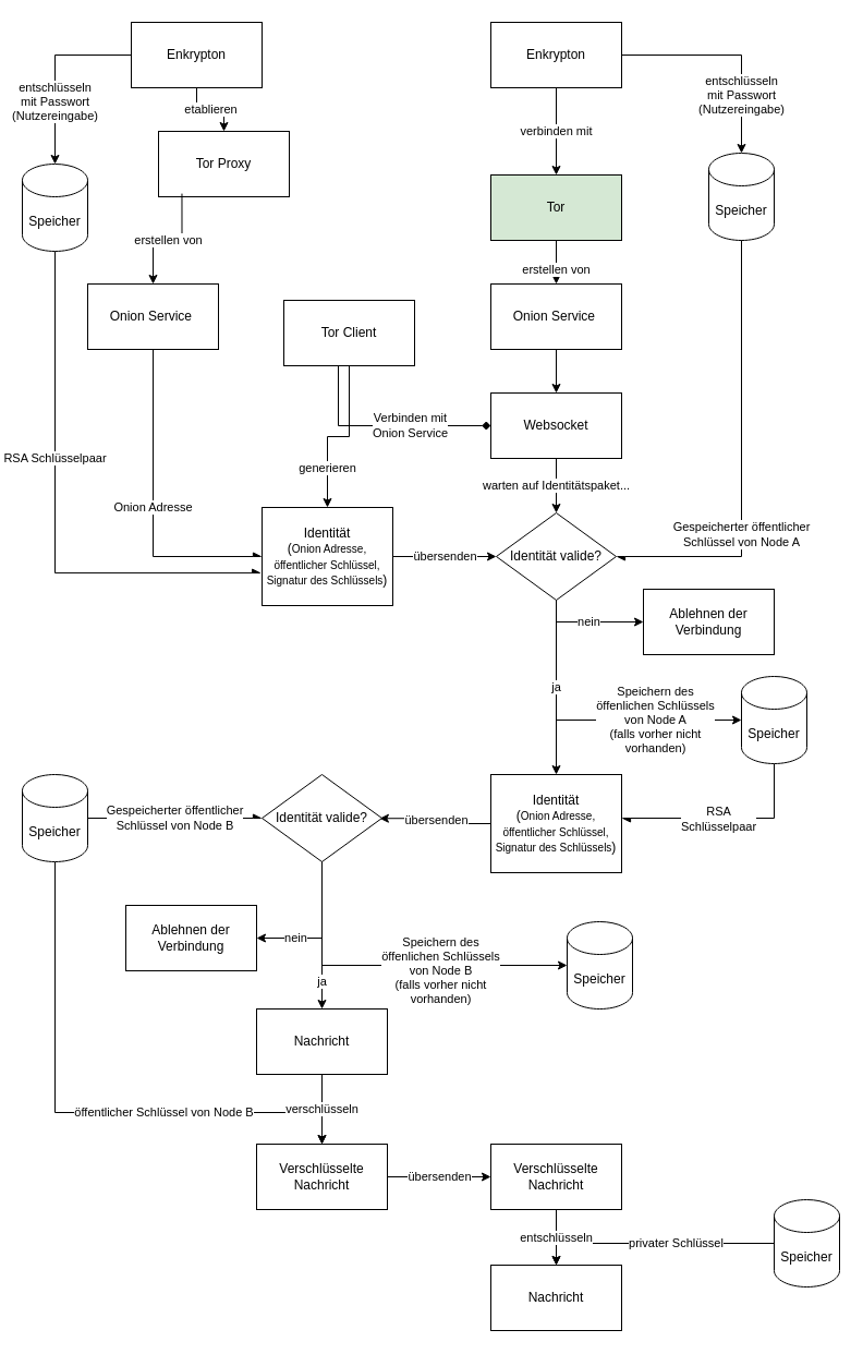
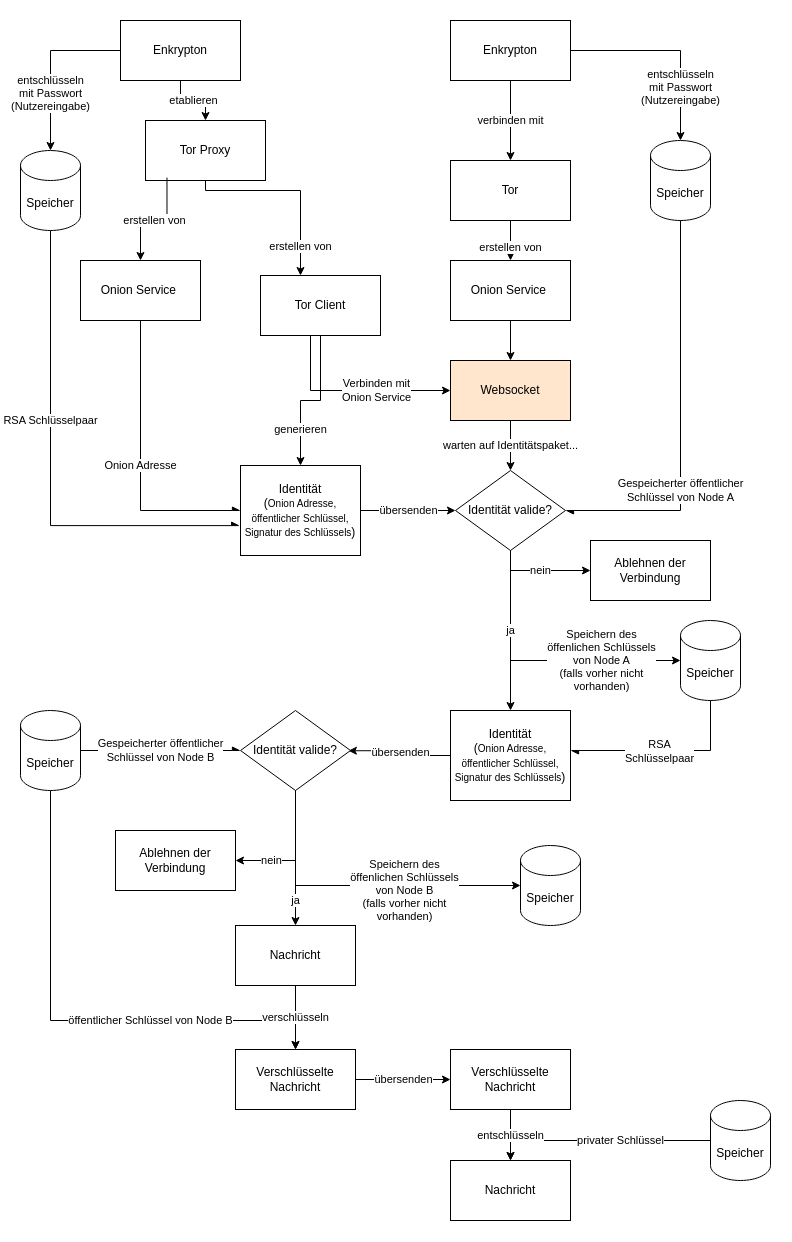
  <mxCell id="0" />
  <mxCell id="1" parent="0" />
  <mxCell id="2" value="privater Schlüssel" style="edgeStyle=orthogonalEdgeStyle;rounded=0;orthogonalLoop=1;jettySize=auto;html=1;entryX=0.5;entryY=0;entryDx=0;entryDy=0;" parent="1" source="52" target="53" edge="1"><mxGeometry x="-0.182" relative="1" as="geometry"><Array as="points"><mxPoint x="510" y="1140" /></Array><mxPoint as="offset" /></mxGeometry></mxCell>
  <mxCell id="3" value="öffentlicher Schlüssel von Node B" style="edgeStyle=orthogonalEdgeStyle;rounded=0;orthogonalLoop=1;jettySize=auto;html=1;" parent="1" source="44" target="49" edge="1"><mxGeometry x="0.309" relative="1" as="geometry"><Array as="points"><mxPoint x="50" y="1020" /><mxPoint x="295" y="1020" /></Array><mxPoint as="offset" /></mxGeometry></mxCell>
  <mxCell id="4" value="Speichern des&lt;br&gt;öffenlichen Schlüssels&lt;br&gt;von Node A&lt;br&gt;(falls vorher nicht&lt;br&gt;vorhanden)" style="edgeStyle=orthogonalEdgeStyle;rounded=0;orthogonalLoop=1;jettySize=auto;html=1;entryX=0;entryY=0.5;entryDx=0;entryDy=0;entryPerimeter=0;" parent="1" source="35" target="45" edge="1"><mxGeometry x="0.438" relative="1" as="geometry"><Array as="points"><mxPoint x="510" y="660" /></Array><mxPoint as="offset" /></mxGeometry></mxCell>
  <mxCell id="5" value="etablieren" style="edgeStyle=orthogonalEdgeStyle;rounded=0;orthogonalLoop=1;jettySize=auto;html=1;entryX=0.5;entryY=0;entryDx=0;entryDy=0;" parent="1" source="6" target="8" edge="1"><mxGeometry relative="1" as="geometry" /></mxCell>
  <mxCell id="6" value="Enkrypton" style="rounded=0;whiteSpace=wrap;html=1;" parent="1" vertex="1"><mxGeometry x="120" y="20" width="120" height="60" as="geometry" /></mxCell>
+ <mxCell id="7" value="erstellen von" style="edgeStyle=orthogonalEdgeStyle;rounded=0;orthogonalLoop=1;jettySize=auto;html=1;" parent="1" source="8" target="25" edge="1"><mxGeometry x="0.692" relative="1" as="geometry"><Array as="points"><mxPoint x="300" y="190" /></Array><mxPoint as="offset" /></mxGeometry></mxCell>
  <mxCell id="8" value="Tor Proxy" style="rounded=0;whiteSpace=wrap;html=1;" parent="1" vertex="1"><mxGeometry x="145" y="120" width="120" height="60" as="geometry" /></mxCell>
  <mxCell id="9" value="erstellen von" style="edgeStyle=orthogonalEdgeStyle;rounded=0;orthogonalLoop=1;jettySize=auto;html=1;exitX=0.179;exitY=0.952;exitDx=0;exitDy=0;exitPerimeter=0;" parent="1" source="8" target="11" edge="1"><mxGeometry relative="1" as="geometry"><mxPoint x="140.032" y="270" as="sourcePoint" /><mxPoint x="410" y="410" as="targetPoint" /></mxGeometry></mxCell>
  <mxCell id="10" value="Onion Adresse" style="edgeStyle=orthogonalEdgeStyle;rounded=0;orthogonalLoop=1;jettySize=auto;html=1;entryX=0;entryY=0.5;entryDx=0;entryDy=0;endArrow=async;endFill=1;" parent="1" source="11" target="32" edge="1"><mxGeometry relative="1" as="geometry"><mxPoint x="140" y="465" as="targetPoint" /><Array as="points"><mxPoint x="140" y="510" /></Array></mxGeometry></mxCell>
  <mxCell id="11" value="Onion Service&amp;nbsp;" style="rounded=0;whiteSpace=wrap;html=1;" parent="1" vertex="1"><mxGeometry x="80" y="260" width="120" height="60" as="geometry" /></mxCell>
  <mxCell id="12" value="verbinden mit" style="edgeStyle=orthogonalEdgeStyle;rounded=0;orthogonalLoop=1;jettySize=auto;html=1;entryX=0.5;entryY=0;entryDx=0;entryDy=0;" parent="1" source="13" target="14" edge="1"><mxGeometry relative="1" as="geometry" /></mxCell>
  <mxCell id="13" value="Enkrypton" style="rounded=0;whiteSpace=wrap;html=1;" parent="1" vertex="1"><mxGeometry x="450" y="20" width="120" height="60" as="geometry" /></mxCell>
- <mxCell id="14" value="Tor" style="rounded=0;whiteSpace=wrap;html=1;fillColor=#d5e8d4;" parent="1" vertex="1"><mxGeometry x="450" y="160" width="120" height="60" as="geometry" /></mxCell>
+ <mxCell id="14" value="Tor" style="rounded=0;whiteSpace=wrap;html=1;" parent="1" vertex="1"><mxGeometry x="450" y="160" width="120" height="60" as="geometry" /></mxCell>
  <mxCell id="15" value="erstellen von" style="edgeStyle=orthogonalEdgeStyle;rounded=0;orthogonalLoop=1;jettySize=auto;html=1;" parent="1" source="14" target="17" edge="1"><mxGeometry x="0.333" relative="1" as="geometry"><mxPoint x="510" y="200" as="sourcePoint" /><mxPoint x="780" y="320" as="targetPoint" /><Array as="points" /><mxPoint as="offset" /></mxGeometry></mxCell>
  <mxCell id="16" style="edgeStyle=orthogonalEdgeStyle;rounded=0;orthogonalLoop=1;jettySize=auto;html=1;" parent="1" source="17" target="27" edge="1"><mxGeometry relative="1" as="geometry" /></mxCell>
  <mxCell id="17" value="Onion Service&amp;nbsp;" style="rounded=0;whiteSpace=wrap;html=1;" parent="1" vertex="1"><mxGeometry x="450" y="260" width="120" height="60" as="geometry" /></mxCell>
  <mxCell id="18" value="RSA Schlüsselpaar" style="edgeStyle=orthogonalEdgeStyle;rounded=0;orthogonalLoop=1;jettySize=auto;html=1;entryX=-0.007;entryY=0.668;entryDx=0;entryDy=0;entryPerimeter=0;endArrow=async;endFill=1;" parent="1" source="19" target="32" edge="1"><mxGeometry x="-0.215" relative="1" as="geometry"><mxPoint x="80" y="510" as="targetPoint" /><Array as="points"><mxPoint x="50" y="525" /></Array><mxPoint as="offset" /></mxGeometry></mxCell>
  <mxCell id="19" value="Speicher" style="shape=cylinder3;whiteSpace=wrap;html=1;boundedLbl=1;backgroundOutline=1;size=15;" parent="1" vertex="1"><mxGeometry x="20" y="150" width="60" height="80" as="geometry" /></mxCell>
  <mxCell id="20" value="entschlüsseln&lt;br&gt;mit Passwort&lt;br&gt;(Nutzereingabe)" style="edgeStyle=orthogonalEdgeStyle;rounded=0;orthogonalLoop=1;jettySize=auto;html=1;entryX=0.5;entryY=0;entryDx=0;entryDy=0;entryPerimeter=0;" parent="1" source="6" target="19" edge="1"><mxGeometry x="0.333" relative="1" as="geometry"><mxPoint as="offset" /></mxGeometry></mxCell>
  <mxCell id="21" value="Speicher" style="shape=cylinder3;whiteSpace=wrap;html=1;boundedLbl=1;backgroundOutline=1;size=15;" parent="1" vertex="1"><mxGeometry x="650" y="140" width="60" height="80" as="geometry" /></mxCell>
  <mxCell id="22" value="entschlüsseln&lt;br&gt;mit Passwort&lt;br&gt;(Nutzereingabe)" style="edgeStyle=orthogonalEdgeStyle;rounded=0;orthogonalLoop=1;jettySize=auto;html=1;entryX=0.5;entryY=0;entryDx=0;entryDy=0;entryPerimeter=0;" parent="1" source="13" target="21" edge="1"><mxGeometry x="0.474" relative="1" as="geometry"><mxPoint x="720" y="30" as="sourcePoint" /><mxPoint as="offset" /></mxGeometry></mxCell>
- <mxCell id="23" value="Verbinden mit&lt;br&gt;Onion Service" style="edgeStyle=orthogonalEdgeStyle;rounded=0;orthogonalLoop=1;jettySize=auto;html=1;entryX=0;entryY=0.5;entryDx=0;entryDy=0;endArrow=diamond;" parent="1" source="25" target="27" edge="1"><mxGeometry x="0.238" relative="1" as="geometry"><Array as="points"><mxPoint x="310" y="390" /></Array><mxPoint as="offset" /></mxGeometry></mxCell>
+ <mxCell id="23" value="Verbinden mit&lt;br&gt;Onion Service" style="edgeStyle=orthogonalEdgeStyle;rounded=0;orthogonalLoop=1;jettySize=auto;html=1;entryX=0;entryY=0.5;entryDx=0;entryDy=0;" parent="1" source="25" target="27" edge="1"><mxGeometry x="0.238" relative="1" as="geometry"><Array as="points"><mxPoint x="310" y="390" /></Array><mxPoint as="offset" /></mxGeometry></mxCell>
  <mxCell id="24" value="generieren" style="edgeStyle=orthogonalEdgeStyle;rounded=0;orthogonalLoop=1;jettySize=auto;html=1;" parent="1" source="25" target="32" edge="1"><mxGeometry x="0.517" relative="1" as="geometry"><mxPoint as="offset" /></mxGeometry></mxCell>
  <mxCell id="25" value="Tor Client" style="rounded=0;whiteSpace=wrap;html=1;" parent="1" vertex="1"><mxGeometry x="260" y="275" width="120" height="60" as="geometry" /></mxCell>
  <mxCell id="26" value="warten auf Identitätspaket..." style="edgeStyle=orthogonalEdgeStyle;rounded=0;orthogonalLoop=1;jettySize=auto;html=1;entryX=0.5;entryY=0;entryDx=0;entryDy=0;" parent="1" source="27" target="35" edge="1"><mxGeometry relative="1" as="geometry" /></mxCell>
- <mxCell id="27" value="Websocket" style="rounded=0;whiteSpace=wrap;html=1;" parent="1" vertex="1"><mxGeometry x="450" y="360" width="120" height="60" as="geometry" /></mxCell>
+ <mxCell id="27" value="Websocket" style="rounded=0;whiteSpace=wrap;html=1;fillColor=#ffe6cc;" parent="1" vertex="1"><mxGeometry x="450" y="360" width="120" height="60" as="geometry" /></mxCell>
  <mxCell id="28" value="Gespeicherter öffentlicher&lt;br&gt;Schlüssel von Node A" style="edgeStyle=orthogonalEdgeStyle;rounded=0;orthogonalLoop=1;jettySize=auto;html=1;entryX=1;entryY=0.5;entryDx=0;entryDy=0;endArrow=async;endFill=1;exitX=0.5;exitY=1;exitDx=0;exitDy=0;exitPerimeter=0;" parent="1" source="21" target="35" edge="1"><mxGeometry x="0.333" relative="1" as="geometry"><mxPoint x="570" y="495" as="targetPoint" /><mxPoint as="offset" /></mxGeometry></mxCell>
  <mxCell id="29" value="übersenden" style="edgeStyle=orthogonalEdgeStyle;rounded=0;orthogonalLoop=1;jettySize=auto;html=1;entryX=0.981;entryY=0.503;entryDx=0;entryDy=0;entryPerimeter=0;" parent="1" source="30" target="41" edge="1"><mxGeometry relative="1" as="geometry"><mxPoint x="360" y="795" as="targetPoint" /></mxGeometry></mxCell>
  <mxCell id="30" value="Identität&lt;br&gt;(&lt;font style=&quot;font-size: 10px;&quot;&gt;Onion Adresse, öffentlicher Schlüssel,&lt;br&gt;Signatur des Schlüssels&lt;/font&gt;)" style="rounded=0;whiteSpace=wrap;html=1;" parent="1" vertex="1"><mxGeometry x="450" y="710" width="120" height="90" as="geometry" /></mxCell>
  <mxCell id="31" value="übersenden" style="edgeStyle=orthogonalEdgeStyle;rounded=0;orthogonalLoop=1;jettySize=auto;html=1;entryX=0;entryY=0.5;entryDx=0;entryDy=0;" parent="1" source="32" target="35" edge="1"><mxGeometry relative="1" as="geometry"><mxPoint x="410" y="560" as="targetPoint" /></mxGeometry></mxCell>
  <mxCell id="32" value="Identität&lt;br&gt;(&lt;font style=&quot;font-size: 10px;&quot;&gt;Onion Adresse, öffentlicher Schlüssel,&lt;br&gt;Signatur des Schlüssels&lt;/font&gt;)" style="rounded=0;whiteSpace=wrap;html=1;" parent="1" vertex="1"><mxGeometry x="240" y="465" width="120" height="90" as="geometry" /></mxCell>
  <mxCell id="33" value="nein" style="edgeStyle=orthogonalEdgeStyle;rounded=0;orthogonalLoop=1;jettySize=auto;html=1;entryX=0;entryY=0.5;entryDx=0;entryDy=0;" parent="1" source="35" target="36" edge="1"><mxGeometry relative="1" as="geometry"><mxPoint x="540" y="570" as="targetPoint" /><Array as="points"><mxPoint x="510" y="570" /></Array></mxGeometry></mxCell>
  <mxCell id="34" value="ja" style="edgeStyle=orthogonalEdgeStyle;rounded=0;orthogonalLoop=1;jettySize=auto;html=1;" parent="1" source="35" target="30" edge="1"><mxGeometry relative="1" as="geometry"><mxPoint as="offset" /></mxGeometry></mxCell>
  <mxCell id="35" value="Identität valide?" style="rhombus;whiteSpace=wrap;html=1;" parent="1" vertex="1"><mxGeometry x="455" y="470" width="110" height="80" as="geometry" /></mxCell>
  <mxCell id="36" value="Ablehnen der Verbindung" style="rounded=0;whiteSpace=wrap;html=1;" parent="1" vertex="1"><mxGeometry x="590" y="540" width="120" height="60" as="geometry" /></mxCell>
  <mxCell id="37" style="edgeStyle=orthogonalEdgeStyle;rounded=0;orthogonalLoop=1;jettySize=auto;html=1;exitX=0.5;exitY=1;exitDx=0;exitDy=0;exitPerimeter=0;endArrow=async;endFill=1;" parent="1" source="45" target="30" edge="1"><mxGeometry relative="1" as="geometry"><mxPoint x="680" y="755" as="sourcePoint" /><Array as="points"><mxPoint x="710" y="750" /></Array></mxGeometry></mxCell>
  <mxCell id="38" value="RSA&lt;br&gt;Schlüsselpaar" style="edgeLabel;html=1;align=center;verticalAlign=middle;resizable=0;points=[];" parent="37" vertex="1" connectable="0"><mxGeometry x="0.198" y="-3" relative="1" as="geometry"><mxPoint x="12" y="3" as="offset" /></mxGeometry></mxCell>
  <mxCell id="39" value="nein" style="edgeStyle=orthogonalEdgeStyle;rounded=0;orthogonalLoop=1;jettySize=auto;html=1;entryX=1;entryY=0.5;entryDx=0;entryDy=0;exitX=0.5;exitY=1;exitDx=0;exitDy=0;" parent="1" source="41" target="42" edge="1"><mxGeometry x="0.448" relative="1" as="geometry"><mxPoint as="offset" /></mxGeometry></mxCell>
  <mxCell id="40" value="ja" style="edgeStyle=orthogonalEdgeStyle;rounded=0;orthogonalLoop=1;jettySize=auto;html=1;" parent="1" source="41" target="47" edge="1"><mxGeometry x="0.63" relative="1" as="geometry"><mxPoint as="offset" /></mxGeometry></mxCell>
  <mxCell id="41" value="Identität valide?" style="rhombus;whiteSpace=wrap;html=1;" parent="1" vertex="1"><mxGeometry x="240" y="710" width="110" height="80" as="geometry" /></mxCell>
  <mxCell id="42" value="Ablehnen der Verbindung" style="rounded=0;whiteSpace=wrap;html=1;" parent="1" vertex="1"><mxGeometry x="115" y="830" width="120" height="60" as="geometry" /></mxCell>
  <mxCell id="43" value="Gespeicherter öffentlicher&lt;br&gt;Schlüssel von Node B" style="edgeStyle=none;hachureGap=4;html=1;fontFamily=Helvetica;fontSource=https%3A%2F%2Ffonts.googleapis.com%2Fcss%3Ffamily%3DArchitects%2BDaughter;fontSize=11;endArrow=async;rounded=0;endFill=1;" edge="1" parent="1" source="44" target="41"><mxGeometry relative="1" as="geometry" /></mxCell>
  <mxCell id="44" value="Speicher" style="shape=cylinder3;whiteSpace=wrap;html=1;boundedLbl=1;backgroundOutline=1;size=15;" parent="1" vertex="1"><mxGeometry x="20" y="710" width="60" height="80" as="geometry" /></mxCell>
  <mxCell id="45" value="Speicher" style="shape=cylinder3;whiteSpace=wrap;html=1;boundedLbl=1;backgroundOutline=1;size=15;" parent="1" vertex="1"><mxGeometry x="680" y="620" width="60" height="80" as="geometry" /></mxCell>
  <mxCell id="46" value="verschlüsseln" style="edgeStyle=orthogonalEdgeStyle;rounded=0;orthogonalLoop=1;jettySize=auto;html=1;entryX=0.5;entryY=0;entryDx=0;entryDy=0;" parent="1" source="47" target="49" edge="1"><mxGeometry relative="1" as="geometry" /></mxCell>
  <mxCell id="47" value="Nachricht" style="whiteSpace=wrap;html=1;" parent="1" vertex="1"><mxGeometry x="235" y="925" width="120" height="60" as="geometry" /></mxCell>
  <mxCell id="48" value="übersenden" style="edgeStyle=orthogonalEdgeStyle;rounded=0;orthogonalLoop=1;jettySize=auto;html=1;entryX=0;entryY=0.5;entryDx=0;entryDy=0;" parent="1" source="49" target="51" edge="1"><mxGeometry relative="1" as="geometry" /></mxCell>
  <mxCell id="49" value="Verschlüsselte Nachricht" style="rounded=0;whiteSpace=wrap;html=1;" parent="1" vertex="1"><mxGeometry x="235" y="1049" width="120" height="60" as="geometry" /></mxCell>
  <mxCell id="50" value="entschlüsseln" style="edgeStyle=orthogonalEdgeStyle;rounded=0;orthogonalLoop=1;jettySize=auto;html=1;" parent="1" source="51" target="53" edge="1"><mxGeometry relative="1" as="geometry" /></mxCell>
  <mxCell id="51" value="Verschlüsselte Nachricht" style="rounded=0;whiteSpace=wrap;html=1;" parent="1" vertex="1"><mxGeometry x="450" y="1049" width="120" height="60" as="geometry" /></mxCell>
  <mxCell id="52" value="Speicher" style="shape=cylinder3;whiteSpace=wrap;html=1;boundedLbl=1;backgroundOutline=1;size=15;" parent="1" vertex="1"><mxGeometry x="710" y="1100" width="60" height="80" as="geometry" /></mxCell>
  <mxCell id="53" value="Nachricht" style="rounded=0;whiteSpace=wrap;html=1;" parent="1" vertex="1"><mxGeometry x="450" y="1160" width="120" height="60" as="geometry" /></mxCell>
  <mxCell id="54" value="Speichern des&lt;br&gt;öffenlichen Schlüssels&lt;br&gt;von Node B&lt;br&gt;(falls vorher nicht&lt;br&gt;vorhanden)" style="edgeStyle=orthogonalEdgeStyle;rounded=0;orthogonalLoop=1;jettySize=auto;html=1;entryX=0;entryY=0.5;entryDx=0;entryDy=0;entryPerimeter=0;exitX=0.5;exitY=1;exitDx=0;exitDy=0;" parent="1" source="41" target="55" edge="1"><mxGeometry x="0.273" y="-5" relative="1" as="geometry"><mxPoint x="360" y="775" as="sourcePoint" /><mxPoint as="offset" /></mxGeometry></mxCell>
  <mxCell id="55" value="Speicher" style="shape=cylinder3;whiteSpace=wrap;html=1;boundedLbl=1;backgroundOutline=1;size=15;" parent="1" vertex="1"><mxGeometry x="520" y="845" width="60" height="80" as="geometry" /></mxCell>
